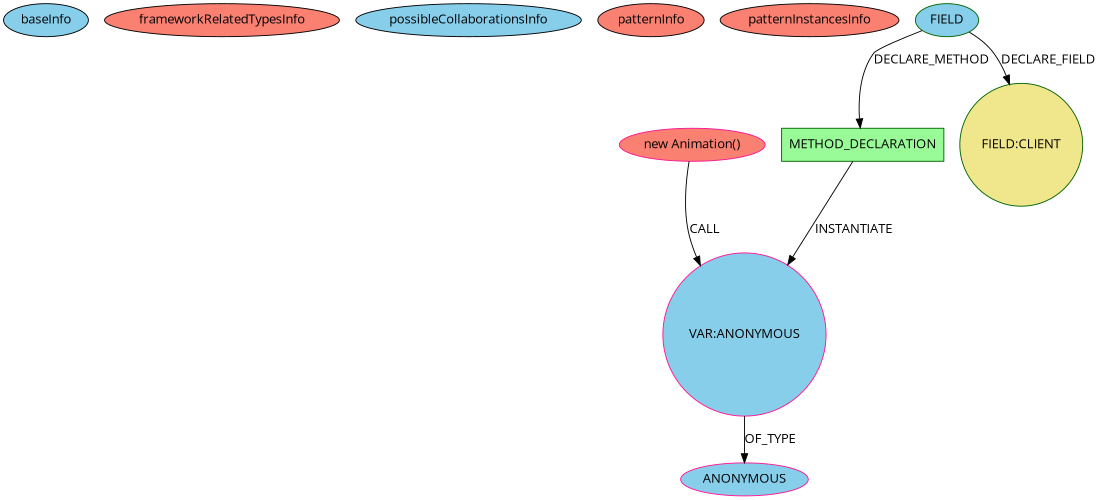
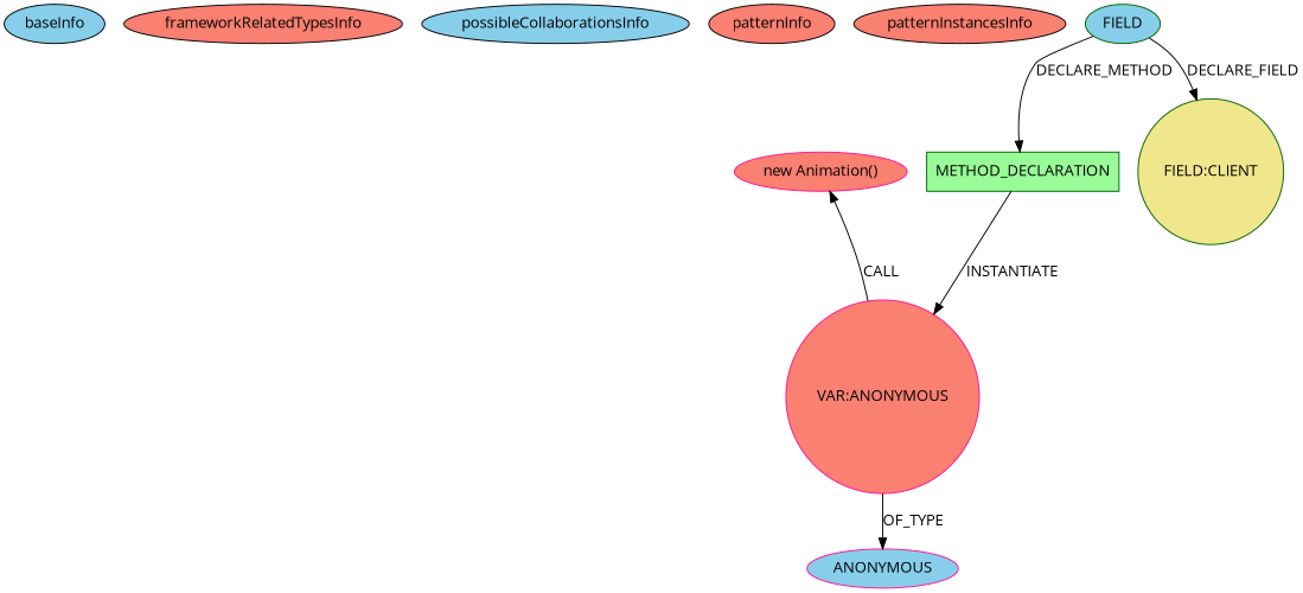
  digraph {
    fontname="Open Sans"
    node [color=black fillcolor=skyblue fontname="Open Sans" style=filled isFrameworkType=false]
    edge [fontname="Open Sans"]
    baseInfo [category=pattern graphId=1275 isAnonymous=false possibleRelation=false isFrameworkType=""]
    frameworkRelatedTypesInfo [fillcolor=salmon isFrameworkType=""]
    possibleCollaborationsInfo [isFrameworkType=""]
    patternInfo [fillcolor=salmon frequency=2.0 patternRootClient=0 isFrameworkType=""]
    patternInstancesInfo [0="lambourg-WebGallery~/lambourg-WebGallery/WebGallery-master/client/src/com/lambourg/webgallery/client/folderview/FolderView.java~FolderView~3530" 1="lambourg-WebGallery~/lambourg-WebGallery/WebGallery-master/client/src/com/lambourg/webgallery/client/pictureview/PictureView.java~PictureView~3541" fillcolor=salmon isFrameworkType=""]
    n6 [color=deeppink fillcolor=salmon label="new Animation()" vertexType=CONSTRUCTOR_CALL]
-   n7 [color=deeppink label="VAR:ANONYMOUS" shape=circle vertexType=VARIABLE_EXPRESION]
+   n7 [color=deeppink fillcolor=salmon label="VAR:ANONYMOUS" shape=circle vertexType=VARIABLE_EXPRESION]
    n8 [color=deeppink label=ANONYMOUS vertexType=REFERENCE_ANONYMOUS_DECLARATION]
    n9 [color=darkgreen fillcolor=palegreen label=METHOD_DECLARATION shape=box vertexType=CLIENT_METHOD_DECLARATION]
    n10 [color=darkgreen label=FIELD vertexType=ROOT_CLIENT_CLASS_DECLARATION]
    n11 [color=darkgreen fillcolor=khaki label="FIELD:CLIENT" shape=circle vertexType=FIELD_DECLARATION]
-   n6 -> n7 [label=CALL]
+   n7 -> n6 [label=CALL]
    n7 -> n8 [label=OF_TYPE]
    n9 -> n7 [label=INSTANTIATE]
    n10 -> n9 [label=DECLARE_METHOD]
    n10 -> n11 [label=DECLARE_FIELD]
  }
